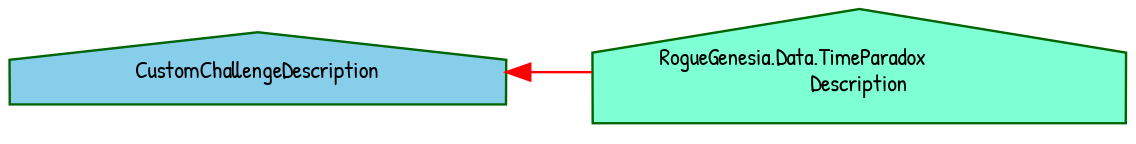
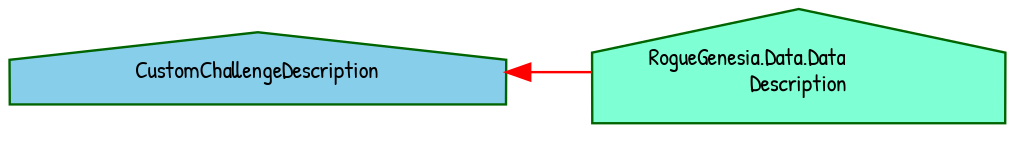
  digraph {
    rankdir=LR
    fontname="Patrick Hand"
    node [color=darkgreen fontname="Patrick Hand" fontsize=10 shape=house style=filled]
-   n1 [fillcolor=aquamarine fontcolor=black height=0.2 label="RogueGenesia.Data.TimeParadox\lDescription" width=0.4]
+   n1 [fillcolor=aquamarine fontcolor=black height=0.2 label="RogueGenesia.Data.Data\lDescription" width=0.4]
    n2 [fillcolor=skyblue height=0.2 label=CustomChallengeDescription width=0.4]
    n2 -> n1 [color=red dir=back fontname="Patrick Hand" fontsize=10 labelfontname=Helvetica labelfontsize=10 style=solid]
  }
